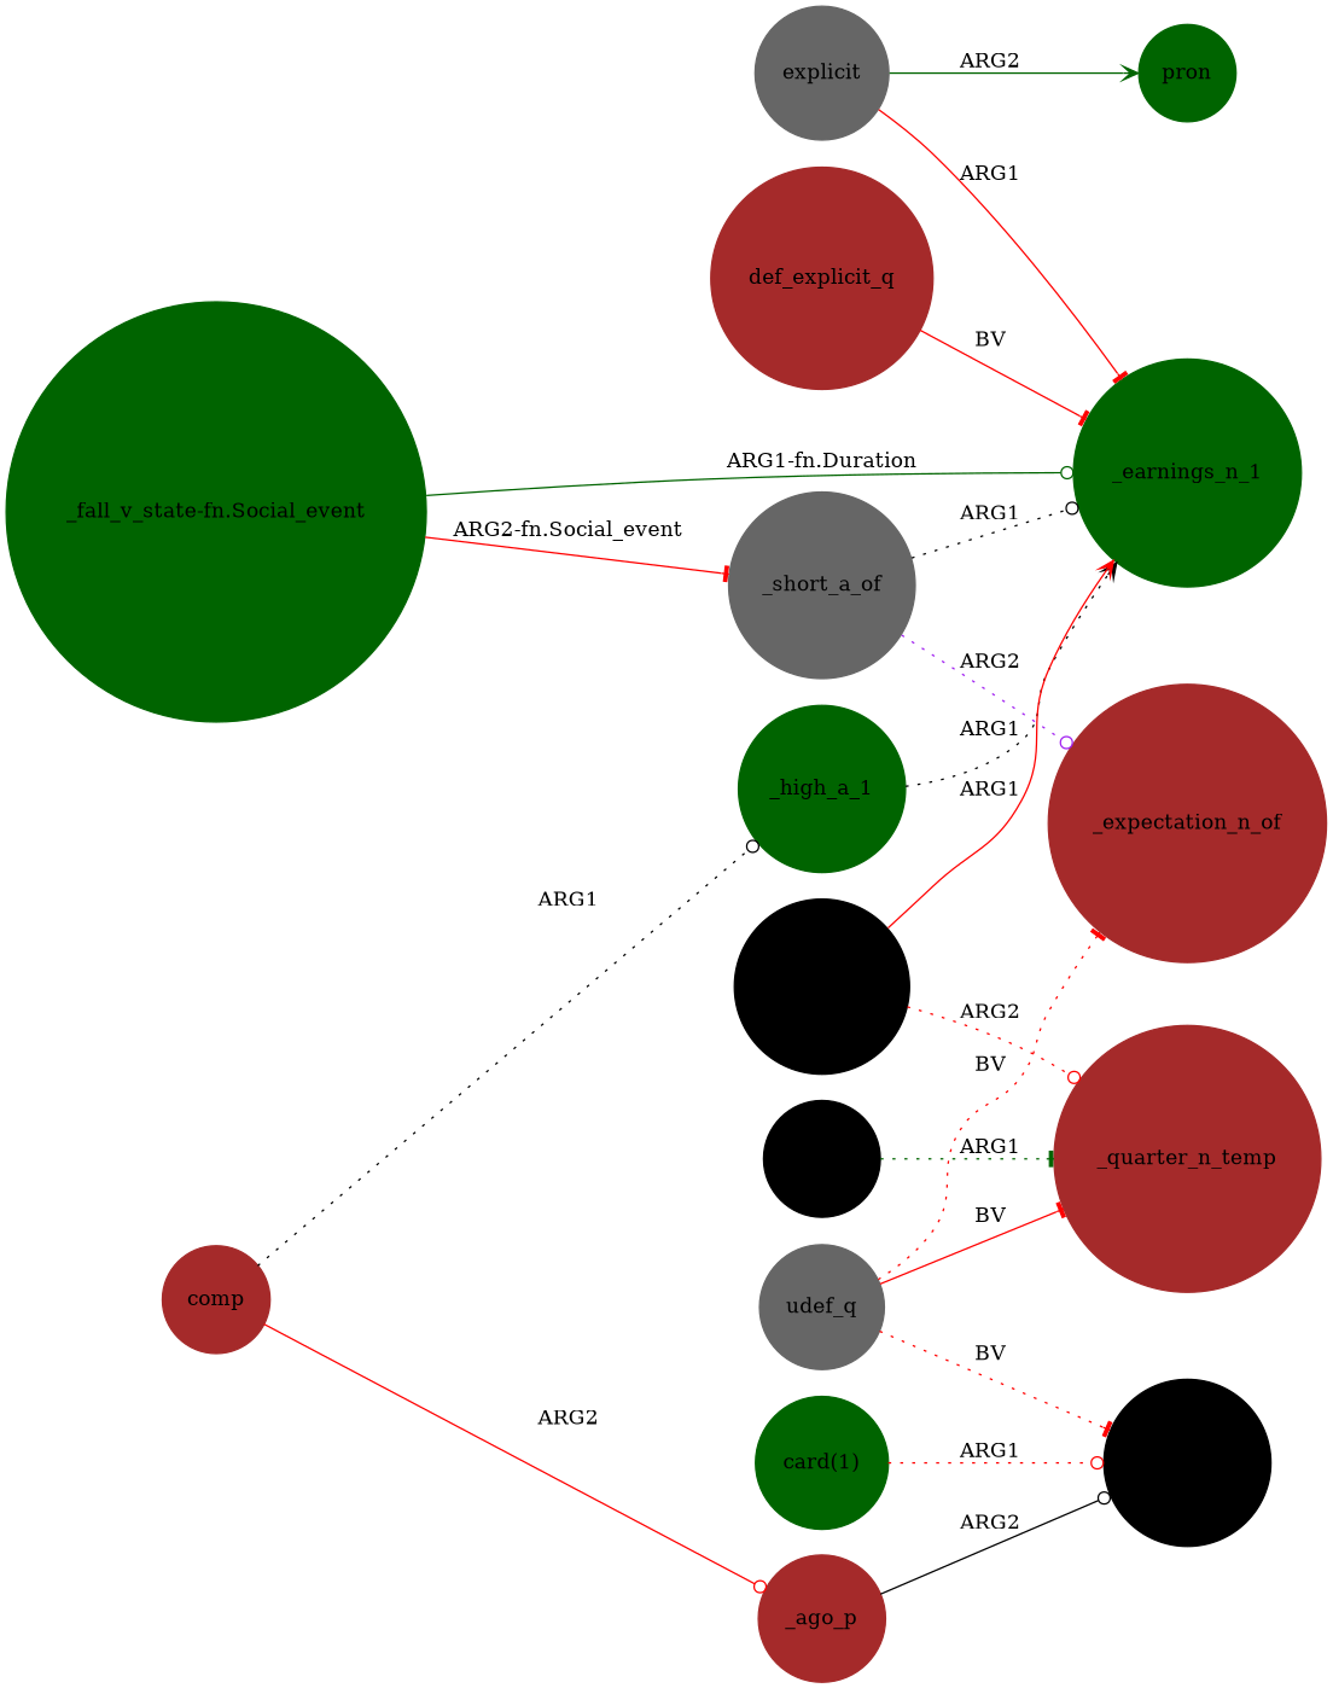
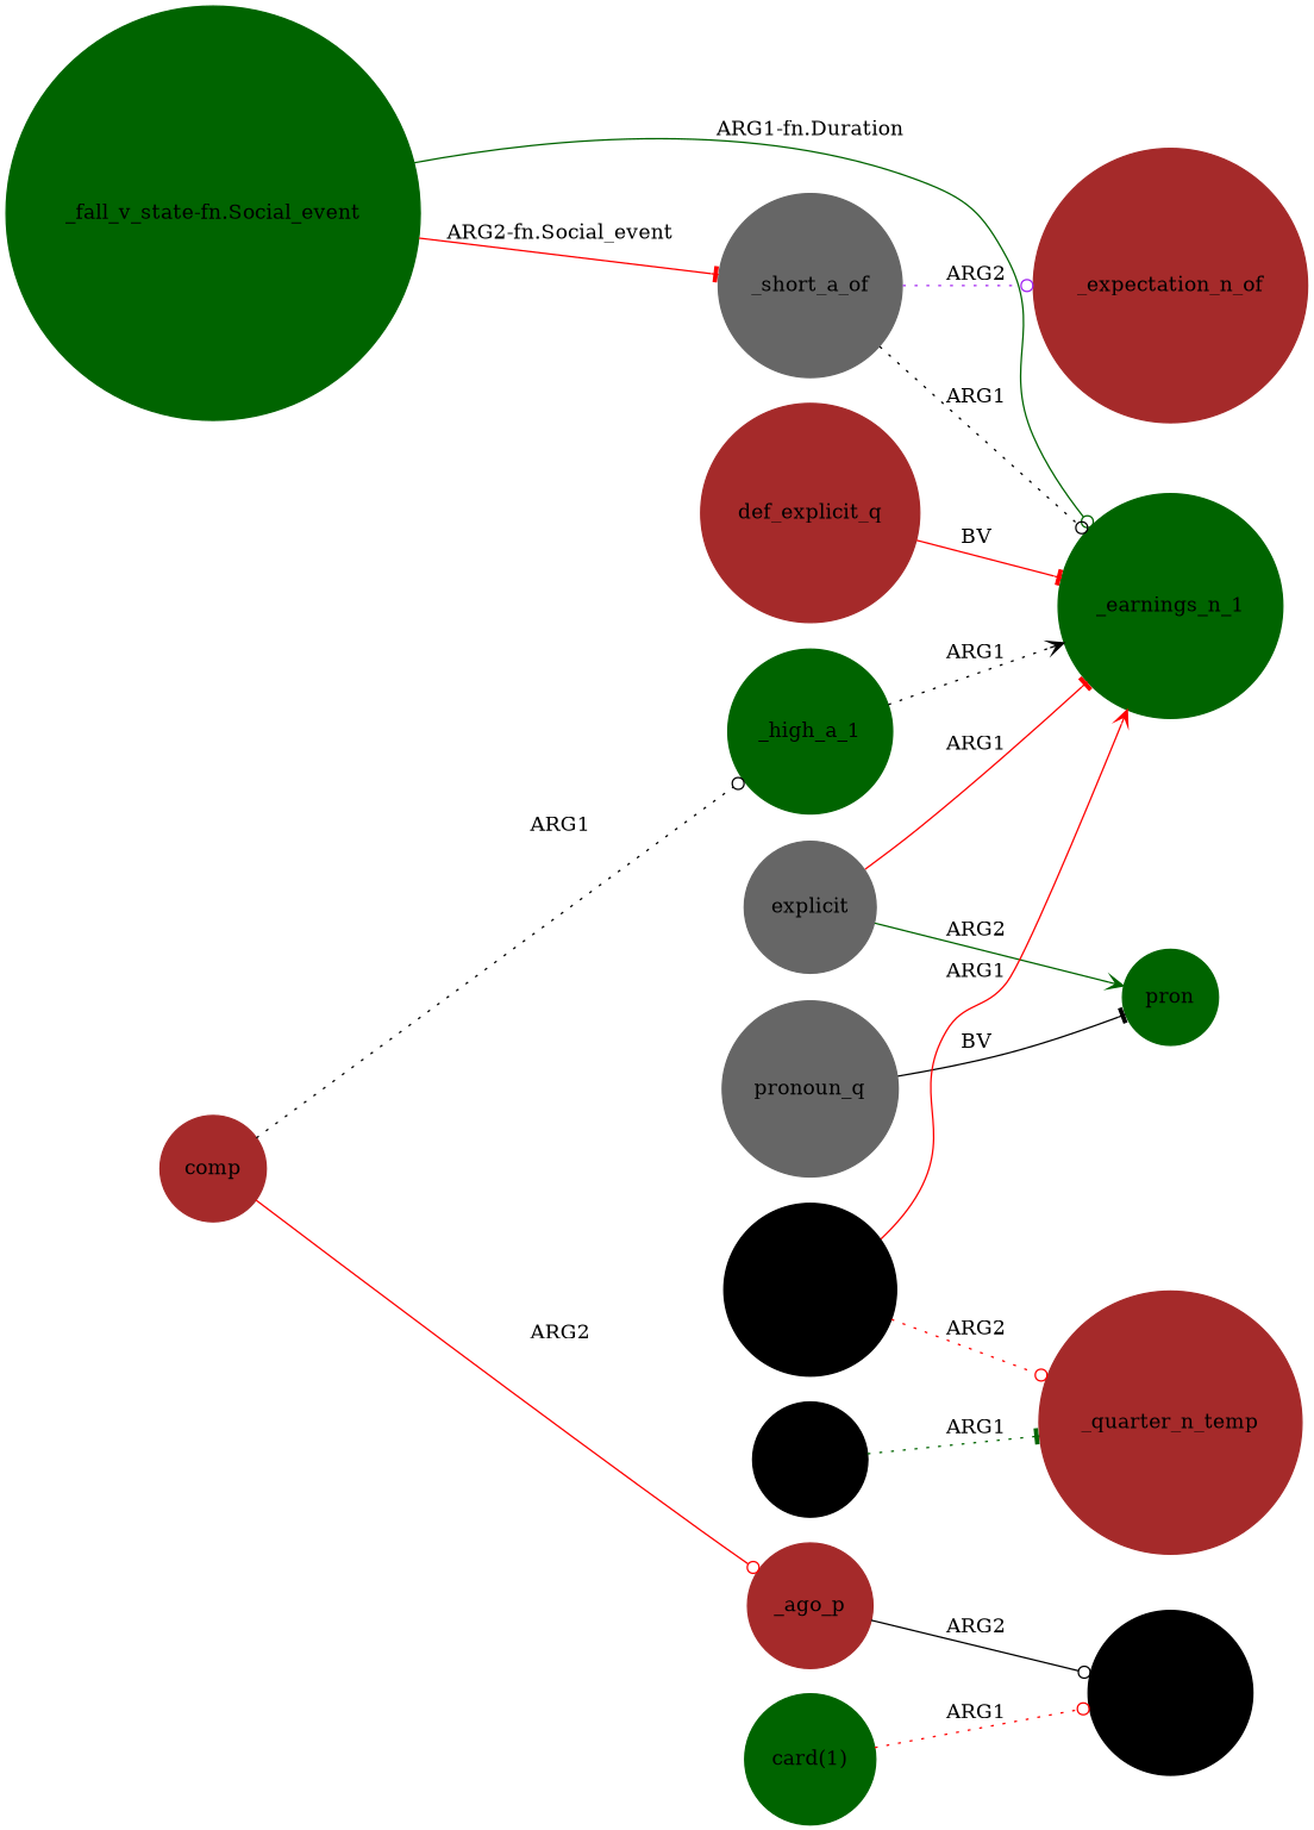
  digraph {
    rankdir=LR
    node [color=darkgreen shape=circle style=filled]
    edge [arrowhead=odot color=red style=solid]
    "_fall_v_state-fn.Social_event"
    _earnings_n_1
    _short_a_of [color=gray40]
    _expectation_n_of [color=brown]
    "ord(3)" [color=black]
    _quarter_n_temp [color=brown]
    _year_n_1 [color=black]
    "card(1)"
    _high_a_1
+   pronoun_q [color=gray40]
    pron
    n12 [color=gray40 label=explicit]
    compound [color=black]
    comp [color=brown]
    _ago_p [color=brown]
-   udef_q [color=gray40]
    def_explicit_q [color=brown]
    "_fall_v_state-fn.Social_event" -> _earnings_n_1 [color=darkgreen label="ARG1-fn.Duration"]
    "_fall_v_state-fn.Social_event" -> _short_a_of [arrowhead=tee label="ARG2-fn.Social_event"]
    _short_a_of -> _earnings_n_1 [color=black label=ARG1 style=dotted]
    _short_a_of -> _expectation_n_of [color=purple label=ARG2 style=dotted]
    "ord(3)" -> _quarter_n_temp [arrowhead=tee color=darkgreen label=ARG1 style=dotted]
    "card(1)" -> _year_n_1 [label=ARG1 style=dotted]
    _high_a_1 -> _earnings_n_1 [arrowhead=vee color=black label=ARG1 style=dotted]
+   pronoun_q -> pron [arrowhead=tee color=black label=BV]
    n12 -> _earnings_n_1 [arrowhead=tee label=ARG1]
    n12 -> pron [arrowhead=vee color=darkgreen label=ARG2]
    compound -> _earnings_n_1 [arrowhead=vee label=ARG1]
    compound -> _quarter_n_temp [label=ARG2 style=dotted]
    comp -> _high_a_1 [color=black label=ARG1 style=dotted]
    comp -> _ago_p [label=ARG2]
    _ago_p -> _year_n_1 [color=black label=ARG2]
-   udef_q -> _expectation_n_of [arrowhead=tee label=BV style=dotted]
-   udef_q -> _quarter_n_temp [arrowhead=tee label=BV]
-   udef_q -> _year_n_1 [arrowhead=tee label=BV style=dotted]
    def_explicit_q -> _earnings_n_1 [arrowhead=tee label=BV]
  }
